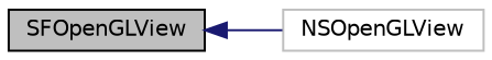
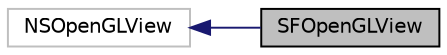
  digraph {
    rankdir=LR
    node [fontname=Helvetica fontsize=10 shape=record style=filled]
    n1 [color=black fillcolor=grey75 fontcolor=black height=0.2 label=SFOpenGLView width=0.4]
    n2 [color=grey75 fillcolor=white height=0.2 label=NSOpenGLView width=0.4]
-   n1 -> n2 [color=midnightblue dir=back fontname=Helvetica fontsize=10 labelfontname=Helvetica labelfontsize=10 style=solid]
+   n2 -> n1 [color=midnightblue dir=back fontname=Helvetica fontsize=10 labelfontname=Helvetica labelfontsize=10 style=solid]
  }
